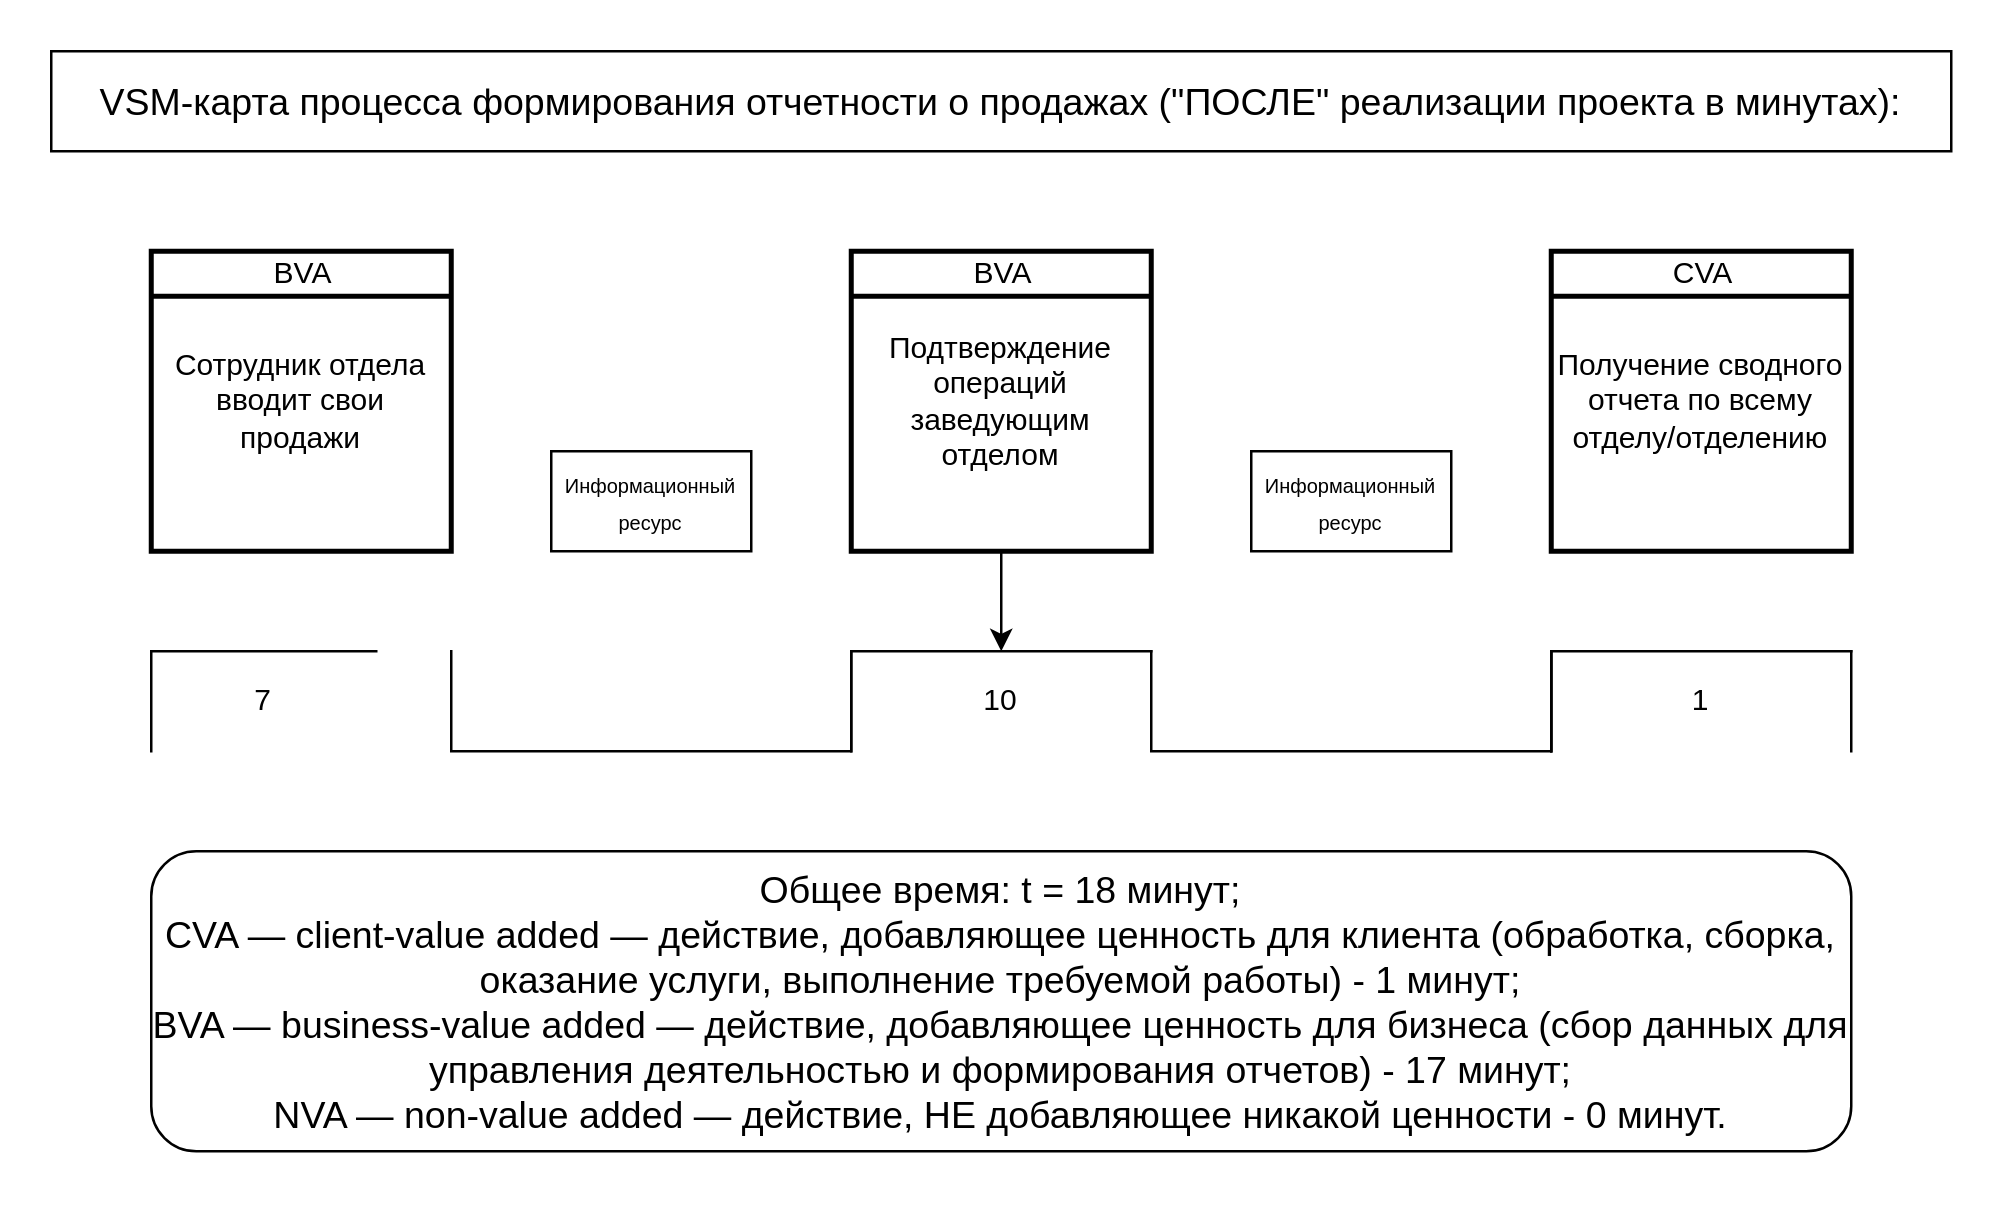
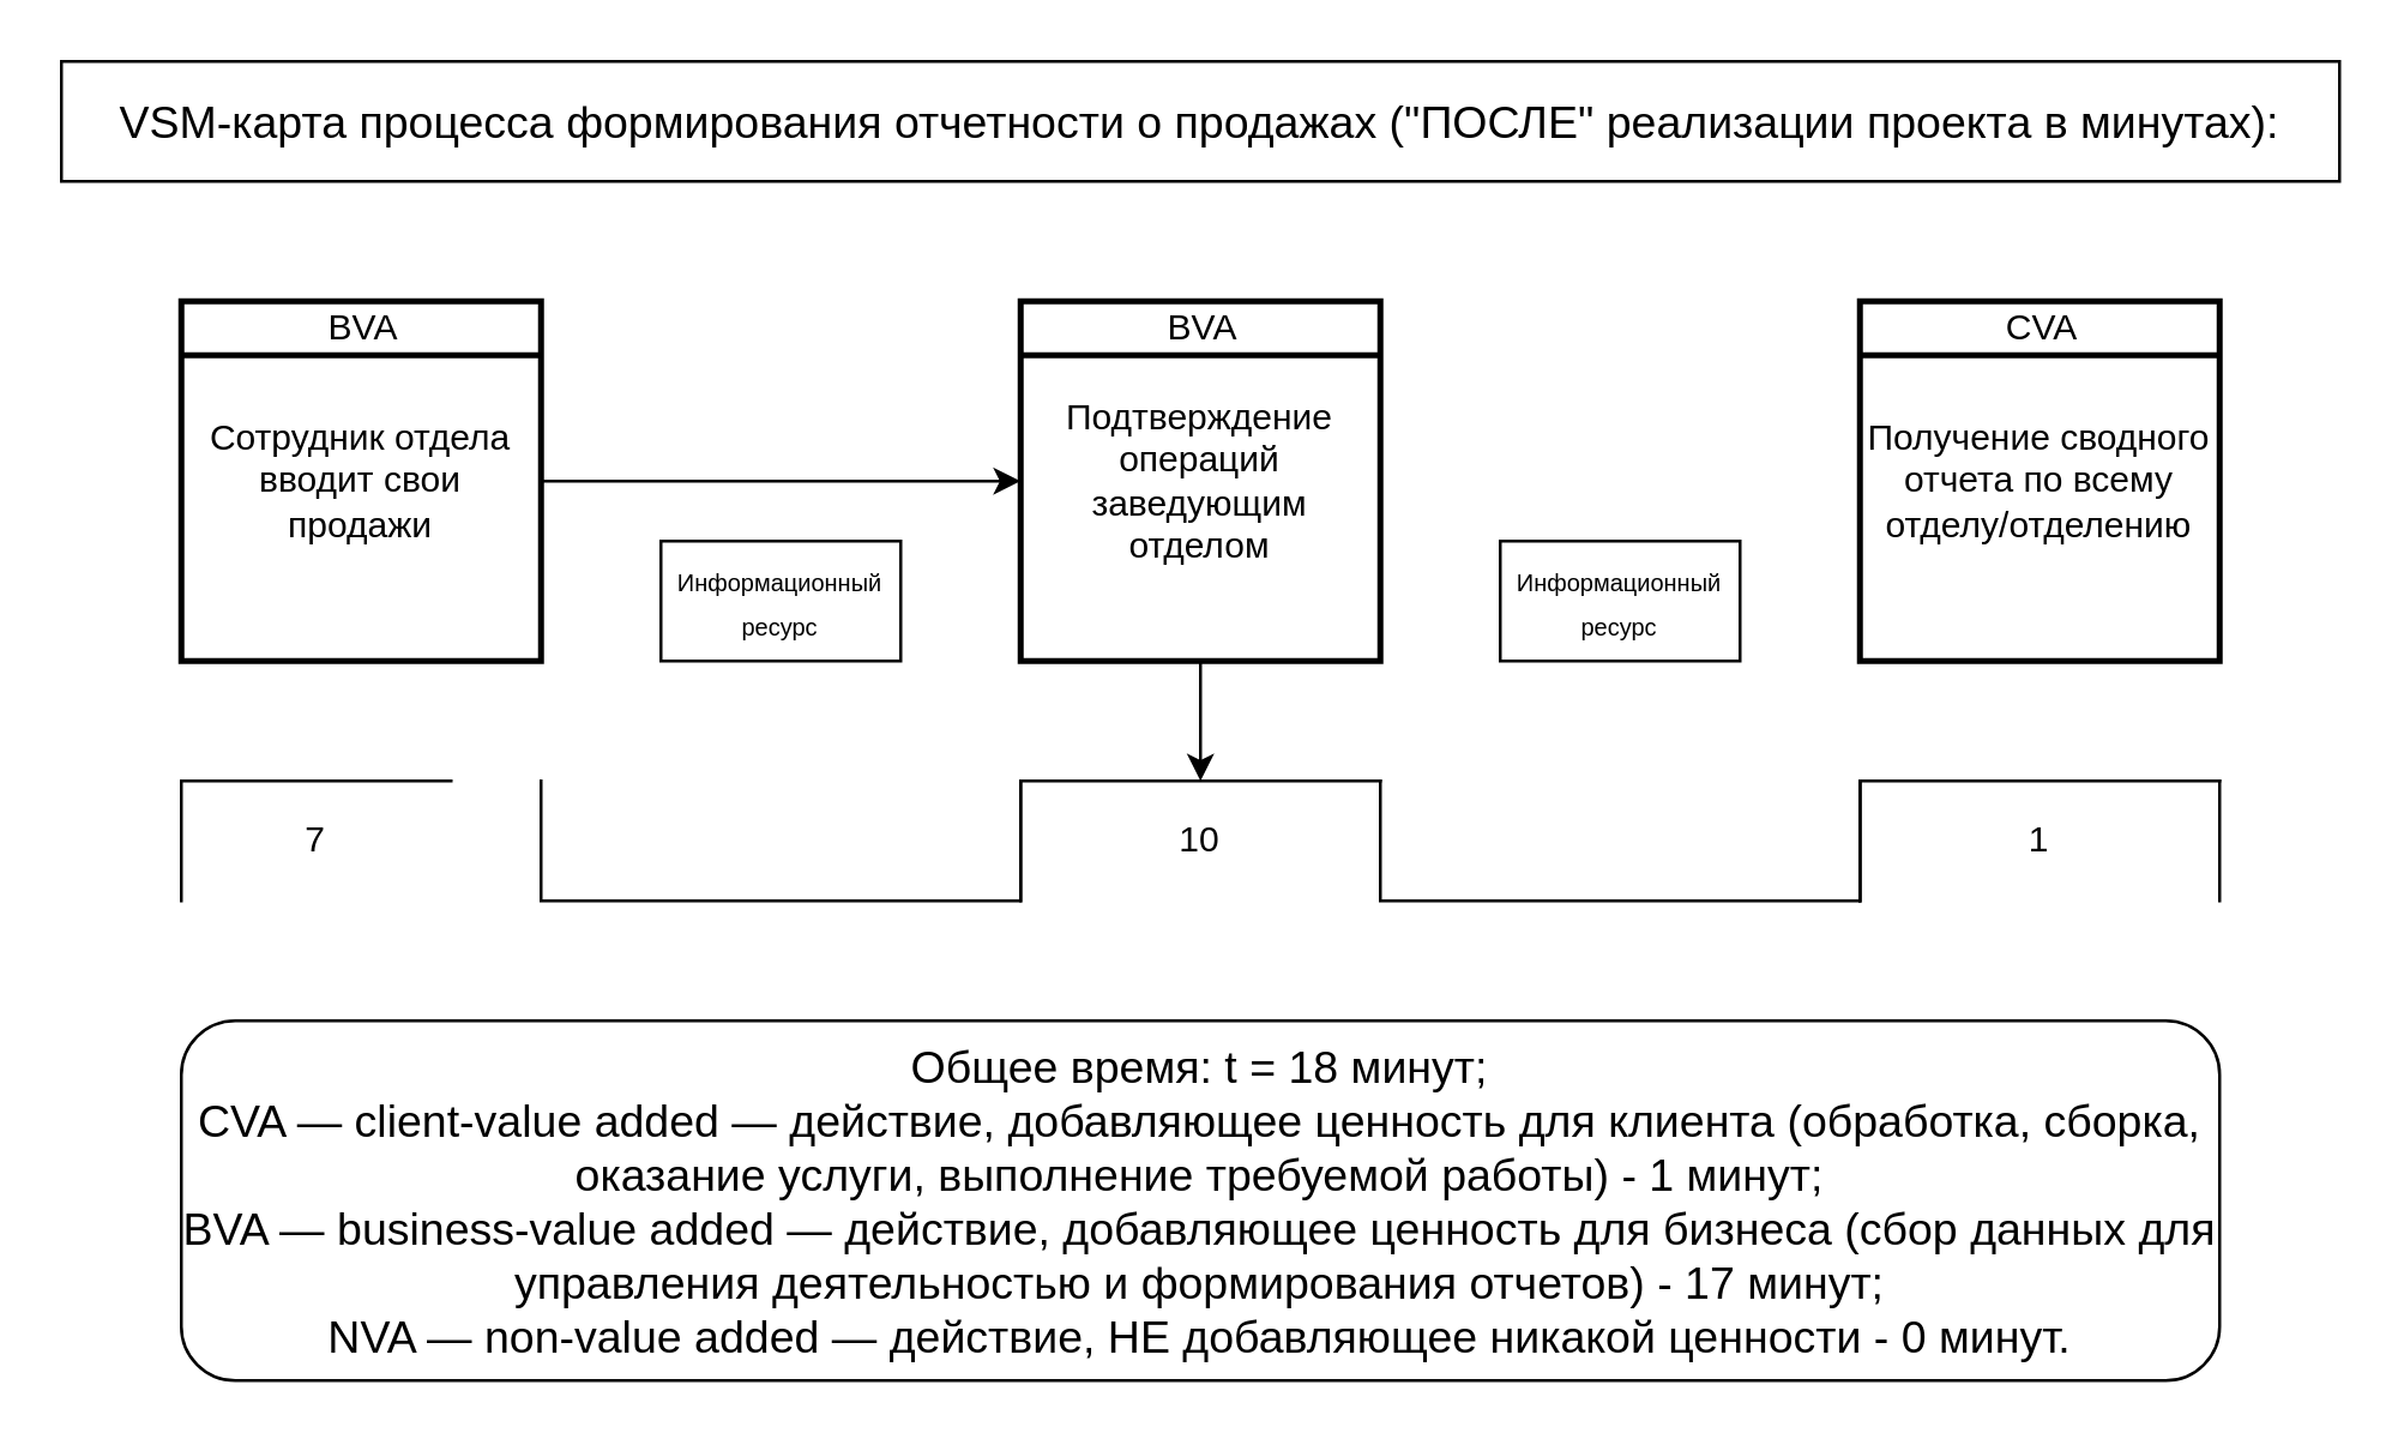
  <mxCell id="0" />
  <mxCell id="1" parent="0" />
  <mxCell id="2" value="VSM-карта процесса формирования отчетности о продажах (&quot;ПОСЛЕ&quot; реализации проекта в минутах):" style="rounded=0;whiteSpace=wrap;verticalAlign=middle;align=center;fontSize=15;" parent="1" vertex="1"><mxGeometry x="20" y="20" width="760" height="40" as="geometry" /></mxCell>
  <mxCell id="3" value="Общее время: t = 18 минут;&#10;CVA — client-value added — действие, добавляющее ценность для клиента (обработка, сборка, оказание услуги, выполнение требуемой работы) - 1 минут;&#10;BVA — business-value added — действие, добавляющее ценность для бизнеса (сбор данных для управления деятельностью и формирования отчетов) - 17 минут;&#10;NVA — non-value added — действие, НЕ добавляющее никакой ценности - 0 минут." style="rounded=1;whiteSpace=wrap;fontSize=15;align=center;verticalAlign=middle;" parent="1" vertex="1"><mxGeometry x="60" y="340" width="680" height="120" as="geometry" /></mxCell>
  <mxCell id="4" value="Сотрудник отдела вводит свои продажи" style="strokeWidth=2;shape=mxgraph.lean_mapping.manufacturing_process;fontSize=12;verticalAlign=middle;align=center;whiteSpace=wrap;" vertex="1" parent="1"><mxGeometry x="60" y="100" width="120" height="120" as="geometry" /></mxCell>
  <mxCell id="5" value="BVA" style="text;fontSize=12;spacingLeft=2;verticalAlign=middle;align=center;spacingTop=-5;resizeWidth=1;whiteSpace=wrap;" vertex="1" parent="4"><mxGeometry width="120" height="22.286" as="geometry" /></mxCell>
  <mxCell id="6" value="7" style="shape=partialRectangle;whiteSpace=wrap;bottom=0;right=0;fillColor=none;verticalAlign=middle;align=center;fontSize=12;" vertex="1" parent="1"><mxGeometry x="60" y="260" width="90" height="40" as="geometry" /></mxCell>
  <mxCell id="7" value="" style="shape=partialRectangle;whiteSpace=wrap;bottom=1;right=1;left=1;top=0;fillColor=none;routingCenterX=-0.5;verticalAlign=middle;align=center;fontSize=12;" vertex="1" parent="1"><mxGeometry x="180" y="260" width="160" height="40" as="geometry" /></mxCell>
+ <mxCell id="8" value="" style="edgeStyle=none;fontFamily=Helvetica;fontSize=12;verticalAlign=middle;align=center;exitX=1;exitY=0.5;exitDx=0;exitDy=0;" edge="1" parent="1" target="10" source="4"><mxGeometry relative="1" as="geometry"><mxPoint x="300" y="160" as="sourcePoint" /></mxGeometry></mxCell>
  <mxCell id="9" value="" style="edgeStyle=none;fontFamily=Helvetica;fontSize=12;verticalAlign=middle;align=center;" edge="1" parent="1" source="10" target="14"><mxGeometry relative="1" as="geometry" /></mxCell>
  <mxCell id="10" value="Подтверждение операций&#10;заведующим отделом" style="strokeWidth=2;shape=mxgraph.lean_mapping.manufacturing_process;fontSize=12;verticalAlign=middle;align=center;whiteSpace=wrap;" vertex="1" parent="1"><mxGeometry x="340" y="100" width="120" height="120" as="geometry" /></mxCell>
  <mxCell id="11" value="BVA" style="text;fontSize=12;spacingLeft=2;verticalAlign=middle;align=center;spacingTop=-5;resizeWidth=1;whiteSpace=wrap;" vertex="1" parent="10"><mxGeometry width="120" height="22.286" as="geometry" /></mxCell>
  <mxCell id="12" value="Получение сводного отчета по всему отделу/отделению" style="strokeWidth=2;shape=mxgraph.lean_mapping.manufacturing_process;fontSize=12;verticalAlign=middle;align=center;whiteSpace=wrap;" vertex="1" parent="1"><mxGeometry x="620" y="100" width="120" height="120" as="geometry" /></mxCell>
  <mxCell id="13" value="CVA" style="text;fontSize=12;spacingLeft=2;verticalAlign=middle;align=center;spacingTop=-5;resizeWidth=1;whiteSpace=wrap;" vertex="1" parent="12"><mxGeometry width="120" height="22.286" as="geometry" /></mxCell>
  <mxCell id="14" value="10" style="shape=partialRectangle;whiteSpace=wrap;bottom=0;right=0;fillColor=none;verticalAlign=middle;align=center;fontSize=12;" vertex="1" parent="1"><mxGeometry x="340" y="260" width="120" height="40" as="geometry" /></mxCell>
  <mxCell id="15" value="" style="shape=partialRectangle;whiteSpace=wrap;bottom=1;right=1;left=1;top=0;fillColor=none;routingCenterX=-0.5;verticalAlign=middle;align=center;fontSize=12;" vertex="1" parent="1"><mxGeometry x="460" y="260" width="160" height="40" as="geometry" /></mxCell>
  <mxCell id="16" value="1" style="shape=partialRectangle;whiteSpace=wrap;bottom=0;right=0;fillColor=none;verticalAlign=middle;align=center;fontSize=12;" vertex="1" parent="1"><mxGeometry x="620" y="260" width="120" height="40" as="geometry" /></mxCell>
  <mxCell id="17" value="" style="shape=partialRectangle;whiteSpace=wrap;html=1;bottom=0;top=0;fillColor=none;" vertex="1" parent="1"><mxGeometry x="620" y="260" width="120" height="40" as="geometry" /></mxCell>
  <mxCell id="18" value="&lt;font style=&quot;font-size: 8px&quot;&gt;Информационный ресурс&lt;/font&gt;" style="rounded=0;whiteSpace=wrap;html=1;" vertex="1" parent="1"><mxGeometry x="220" y="180" width="80" height="40" as="geometry" /></mxCell>
  <mxCell id="19" value="&lt;font style=&quot;font-size: 8px&quot;&gt;Информационный ресурс&lt;/font&gt;" style="rounded=0;whiteSpace=wrap;html=1;" vertex="1" parent="1"><mxGeometry x="500" y="180" width="80" height="40" as="geometry" /></mxCell>
